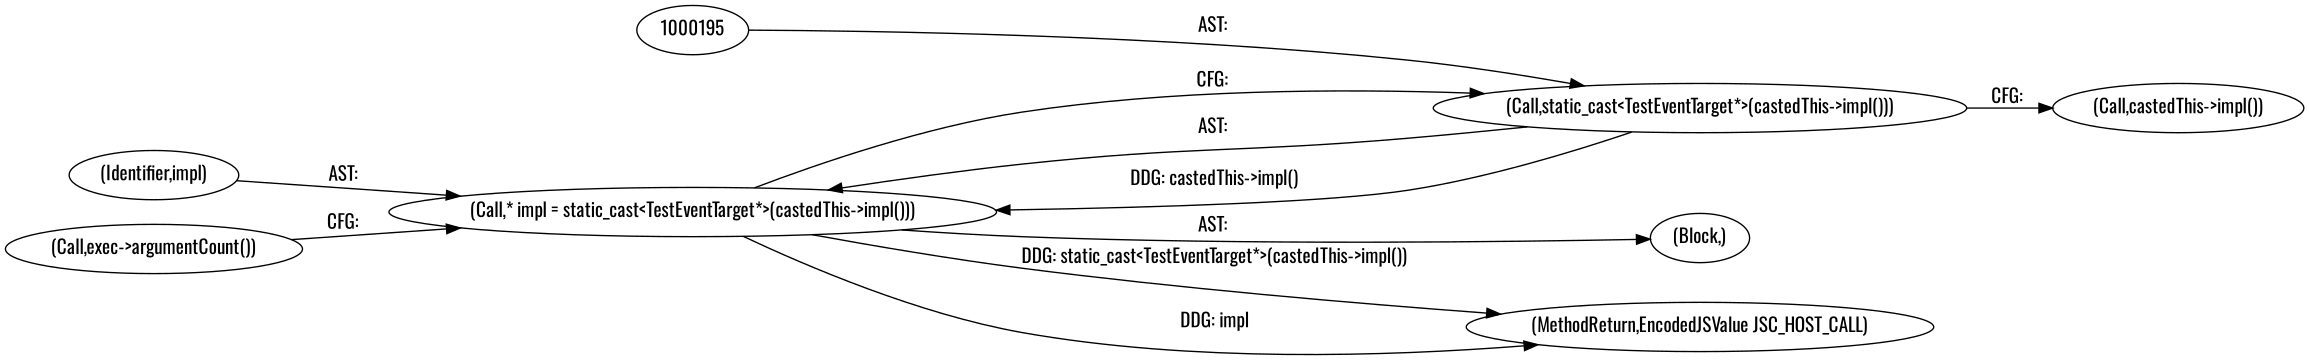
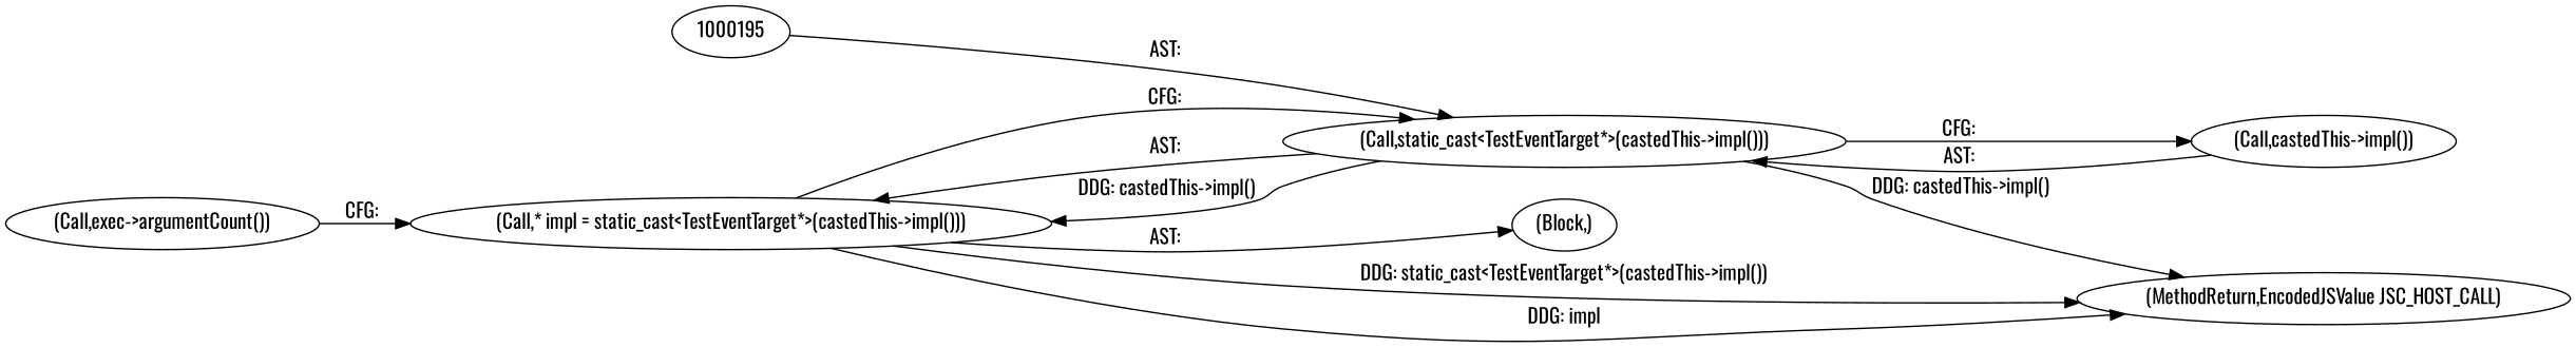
  digraph {
    fontname=Oswald
    rankdir=LR
    node [fontname=Oswald]
    edge [fontname=Oswald]
    n1 [label="(Call,* impl = static_cast<TestEventTarget*>(castedThis->impl()))"]
    n2 [label="(Call,static_cast<TestEventTarget*>(castedThis->impl()))"]
    n3 [label="(Block,)"]
    n4 [label="(MethodReturn,EncodedJSValue JSC_HOST_CALL)"]
    n5 [label="(Call,castedThis->impl())"]
-   n6 [label="(Identifier,impl)"]
    n7 [label="(Call,exec->argumentCount())"]
    n8 [label=1000195]
    n1 -> n2 [label="CFG: "]
    n1 -> n3 [label="AST: "]
    n1 -> n4 [label="DDG: static_cast<TestEventTarget*>(castedThis->impl())"]
    n1 -> n4 [label="DDG: impl"]
    n2 -> n1 [label="AST: "]
    n2 -> n1 [label="DDG: castedThis->impl()"]
+   n2 -> n4 [label="DDG: castedThis->impl()"]
    n2 -> n5 [label="CFG: "]
-   n6 -> n1 [label="AST: "]
+   n5 -> n2 [label="AST: "]
    n7 -> n1 [label="CFG: "]
    n8 -> n2 [label="AST: "]
  }
